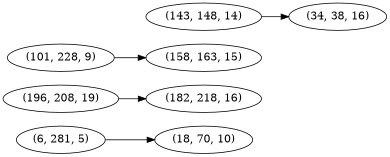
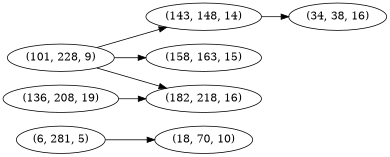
  digraph {
    rankdir=LR
    "(6, 281, 5)"
    "(18, 70, 10)"
    "(101, 228, 9)"
    "(143, 148, 14)"
    "(158, 163, 15)"
    "(182, 218, 16)"
    "(34, 38, 16)"
-   "(196, 208, 19)"
+   "(196, 208, 19)" [label="(136, 208, 19)"]
    "(6, 281, 5)" -> "(18, 70, 10)"
+   "(101, 228, 9)" -> "(143, 148, 14)"
    "(101, 228, 9)" -> "(158, 163, 15)"
+   "(101, 228, 9)" -> "(182, 218, 16)"
    "(143, 148, 14)" -> "(34, 38, 16)"
    "(196, 208, 19)" -> "(182, 218, 16)"
  }
